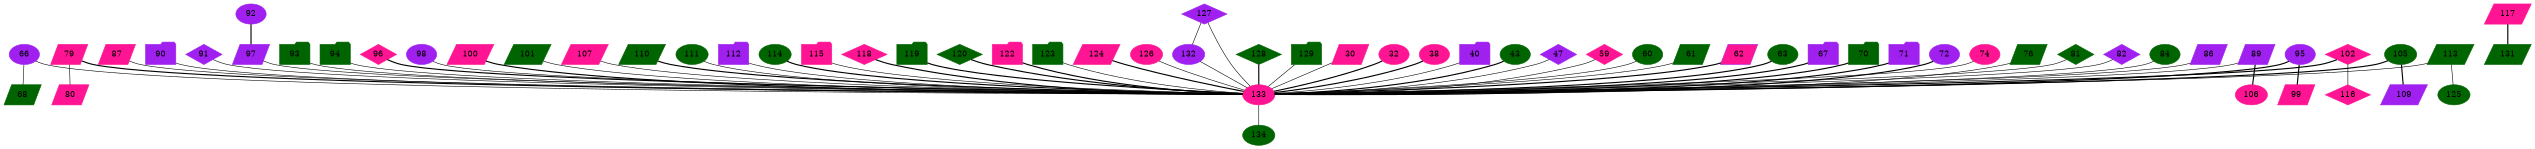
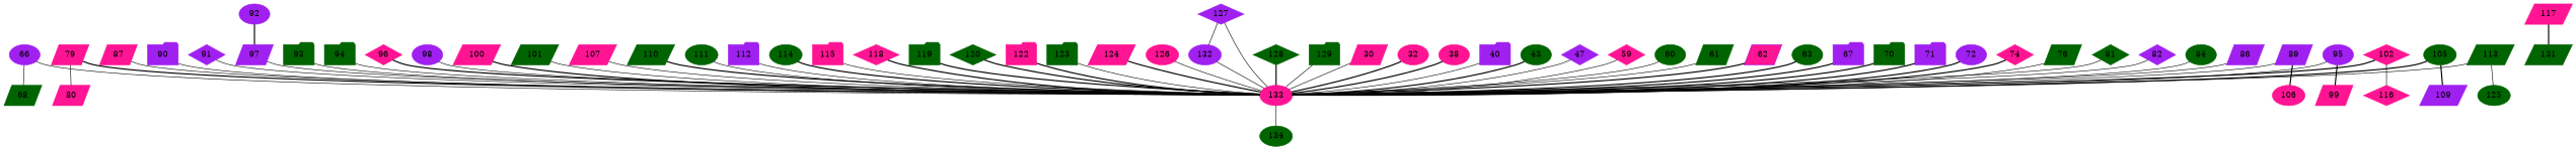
  graph {
    node [color=darkgreen shape=ellipse style=filled]
    edge [style=solid]
    133 [color=deeppink super="+56+130+77+108+25+28"]
    134
    30 [color=deeppink shape=parallelogram]
    32 [color=deeppink]
    38 [color=deeppink]
    40 [color=purple shape=folder]
    43
    47 [color=purple shape=diamond]
    59 [color=deeppink shape=diamond super="+22"]
    60
    61 [shape=parallelogram]
    62 [color=purple fillcolor=deeppink shape=parallelogram]
    63
    66 [color=purple super="+37"]
    68 [shape=parallelogram]
    67 [color=purple shape=folder]
    70 [shape=folder]
    71 [color=purple shape=folder]
    72 [color=purple]
-   74 [color=deeppink]
+   74 [color=deeppink shape=diamond]
    76 [shape=parallelogram]
    79 [color=deeppink shape=parallelogram]
    80 [color=deeppink shape=parallelogram]
    81 [shape=diamond]
    82 [color=purple shape=diamond]
    84
    86 [color=purple shape=parallelogram]
    87 [color=deeppink shape=parallelogram]
    89 [color=purple shape=parallelogram]
    106 [color=deeppink]
    90 [color=purple shape=folder]
    91 [color=purple shape=diamond]
    97 [color=purple shape=parallelogram super="+83"]
    92 [color=purple]
    93 [shape=folder]
    94 [shape=folder]
    95 [color=purple]
    99 [color=deeppink shape=parallelogram]
    96 [color=deeppink shape=diamond]
    98 [color=purple]
    100 [color=deeppink shape=parallelogram]
    101 [shape=parallelogram]
    102 [color=deeppink shape=diamond]
    116 [color=deeppink shape=diamond]
    105 [super="+88"]
    109 [color=purple shape=parallelogram]
    107 [color=deeppink shape=parallelogram]
    110 [shape=parallelogram]
    111
    112 [color=purple shape=folder]
    113 [shape=parallelogram super="+53"]
    125
    114
    115 [color=deeppink shape=folder]
    117 [color=deeppink shape=parallelogram]
    131 [shape=parallelogram]
    118 [color=deeppink shape=diamond]
    119 [shape=folder]
    120 [shape=diamond]
    122 [color=deeppink shape=folder]
    123 [shape=folder]
    124 [color=deeppink shape=parallelogram]
    126 [color=deeppink]
    127 [color=purple shape=diamond]
    132 [color=purple]
    128 [shape=diamond]
    129 [shape=folder]
    133 -- 134
    30 -- 133
    32 -- 133 [style=bold]
    38 -- 133 [style=bold]
    40 -- 133
    43 -- 133 [style=bold]
    47 -- 133
    59 -- 133
    60 -- 133
    61 -- 133
    62 -- 133 [style=bold]
    63 -- 133 [style=bold]
    66 -- 133
    66 -- 68
    67 -- 133 [style=bold]
    70 -- 133 [style=bold]
    71 -- 133 [style=bold]
    72 -- 133 [style=bold]
-   74 -- 133
+   74 -- 133 [style=bold]
    76 -- 133
    79 -- 133 [style=bold]
    79 -- 80
    81 -- 133
    82 -- 133
    84 -- 133
    86 -- 133
    87 -- 133
    89 -- 133
    89 -- 106 [style=bold]
    90 -- 133
    91 -- 133
    97 -- 133
    92 -- 97 [style=bold]
    93 -- 133
    94 -- 133
-   95 -- 133 [style=bold]
+   95 -- 133
    95 -- 99 [style=bold]
    96 -- 133 [style=bold]
    98 -- 133
    100 -- 133 [style=bold]
    101 -- 133
    102 -- 133 [style=bold]
    102 -- 116
    105 -- 133 [style=bold]
    105 -- 109 [style=bold]
    107 -- 133
    110 -- 133 [style=bold]
    111 -- 133
    112 -- 133
    113 -- 133
    113 -- 125
    114 -- 133 [style=bold]
    115 -- 133
    117 -- 131 [style=bold]
    118 -- 133 [style=bold]
    119 -- 133 [style=bold]
    120 -- 133 [style=bold]
    122 -- 133 [style=bold]
    123 -- 133
    124 -- 133 [style=bold]
    126 -- 133
    127 -- 133
    127 -- 132
    132 -- 133
    128 -- 133 [style=bold]
    129 -- 133
  }
